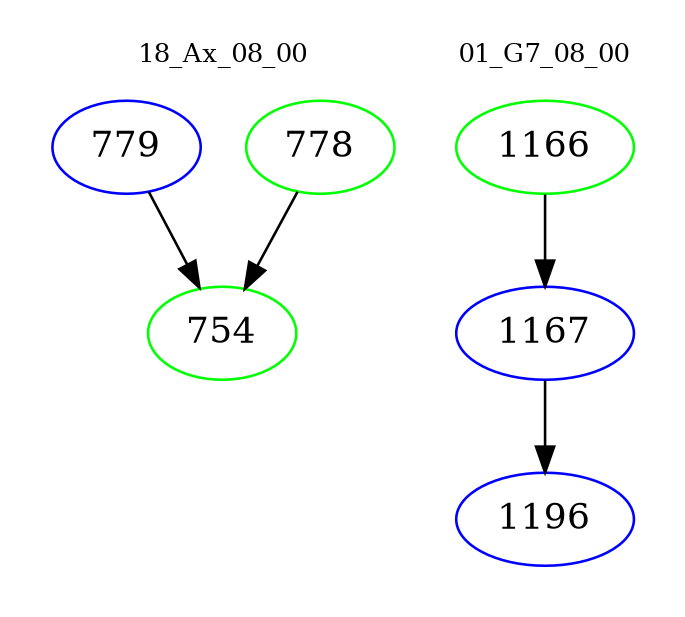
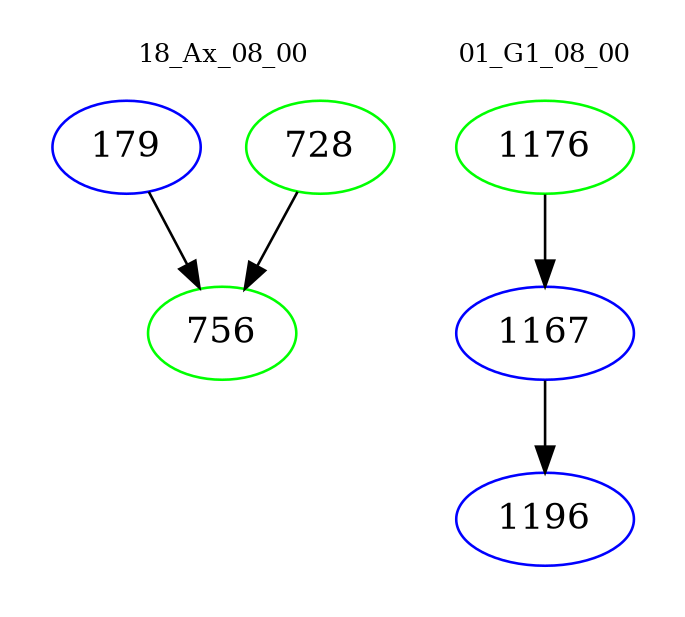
  digraph {
    node [color=green]
    edge [color=black]
-   n1 [label=778]
-   n2 [label=754]
-   n3 [color=blue label=779]
-   n4 [label=1166]
+   n1 [label=728]
+   n2 [label=756]
+   n3 [color=blue label=179]
+   n4 [label=1176]
    n5 [color=blue label=1167]
    n6 [color=blue label=1196]
    subgraph cluster_1 {
      color=white
      fontsize=10
      label="18_Ax_08_00"
      n1
      n2
      n3
    }
    subgraph cluster_2 {
      color=white
      fontsize=10
-     label="01_G7_08_00"
+     label="01_G1_08_00"
      n4
      n5
      n6
    }
    n1 -> n2
    n3 -> n2
    n4 -> n5
    n5 -> n6
  }
